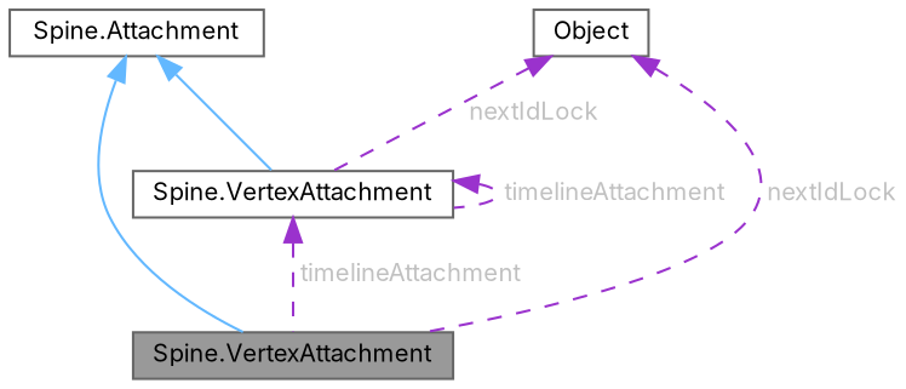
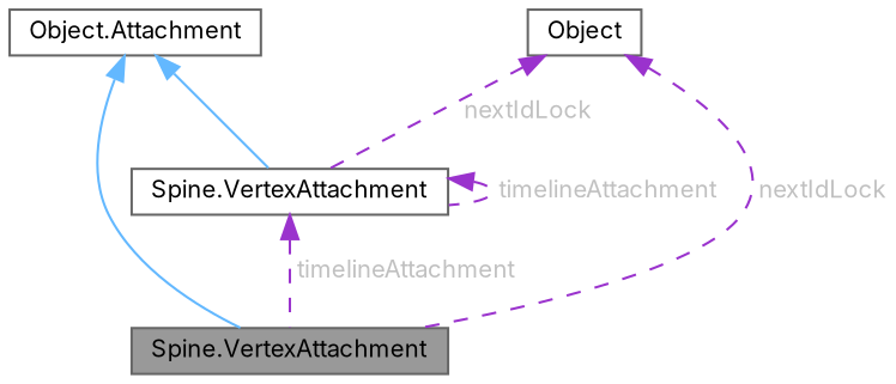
  digraph {
    fontname=Inter
    node [color=gray40 fillcolor=white fontname=Inter fontsize=10 shape=box style=filled]
    edge [color=darkorchid3 dir=back fontname=Inter fontsize=10 labelfontname=Helvetica labelfontsize=10 style=dashed fontcolor=grey]
    n1 [fillcolor=grey60 fontcolor=black height=0.2 label="Spine.VertexAttachment" width=0.4]
-   n2 [height=0.2 label="Spine.Attachment" width=0.4]
+   n2 [height=0.2 label="Object.Attachment" width=0.4]
    n3 [height=0.2 label="Spine.VertexAttachment" width=0.4]
    n4 [height=0.2 label=Object width=0.4]
    n2 -> n1 [color=steelblue1 style=solid fontcolor=""]
    n2 -> n3 [color=steelblue1 style=solid fontcolor=""]
    n3 -> n1 [label=" timelineAttachment"]
    n3 -> n3 [label=" timelineAttachment"]
    n4 -> n1 [label=" nextIdLock"]
    n4 -> n3 [label=" nextIdLock"]
  }
